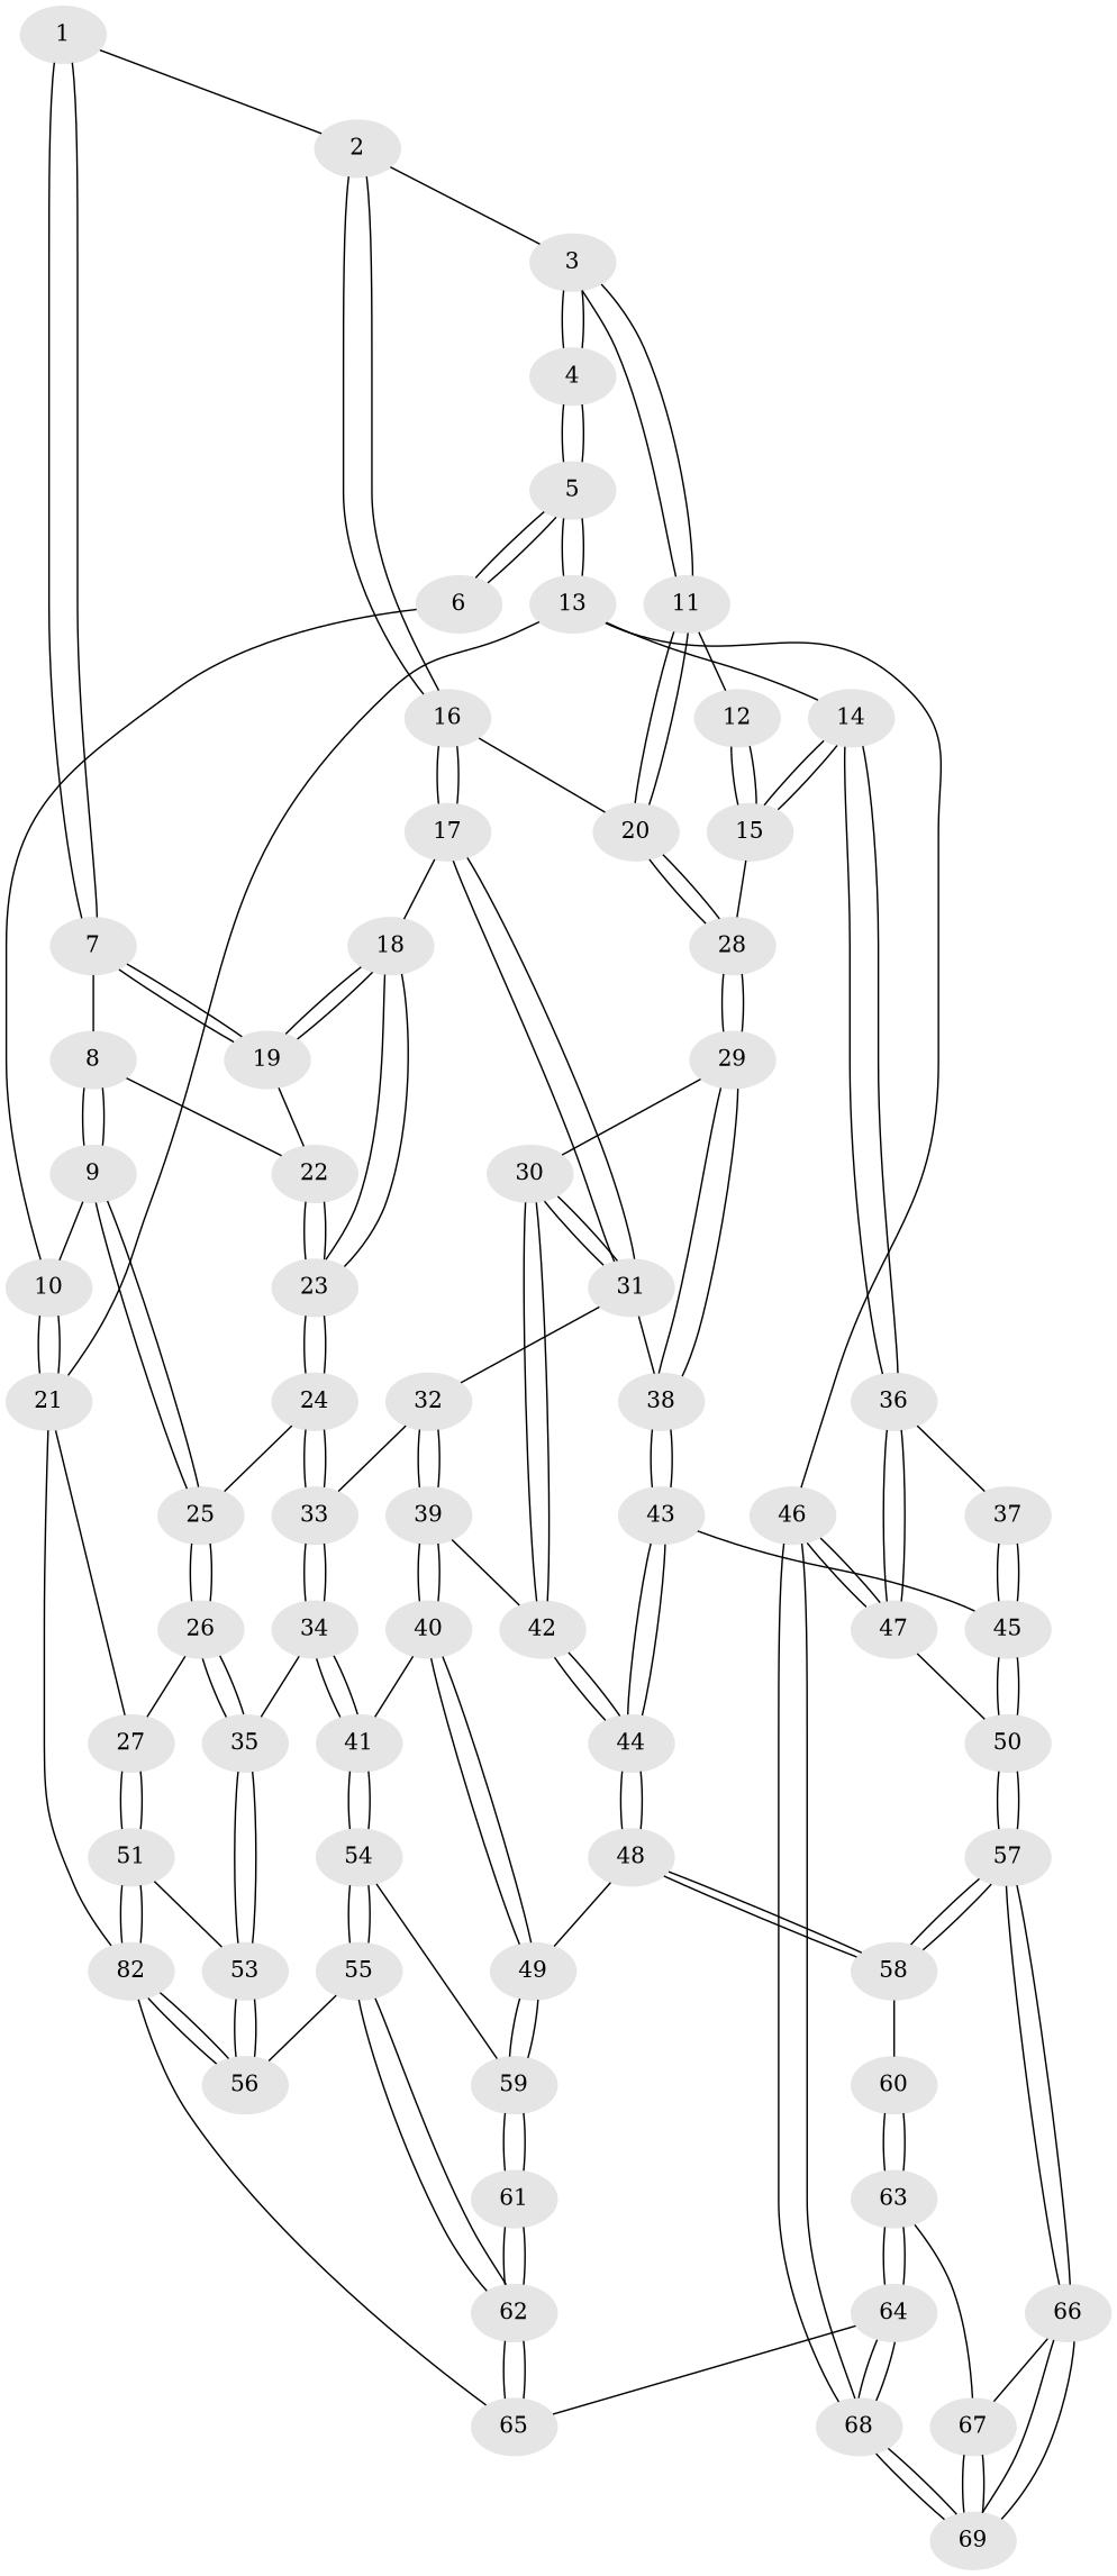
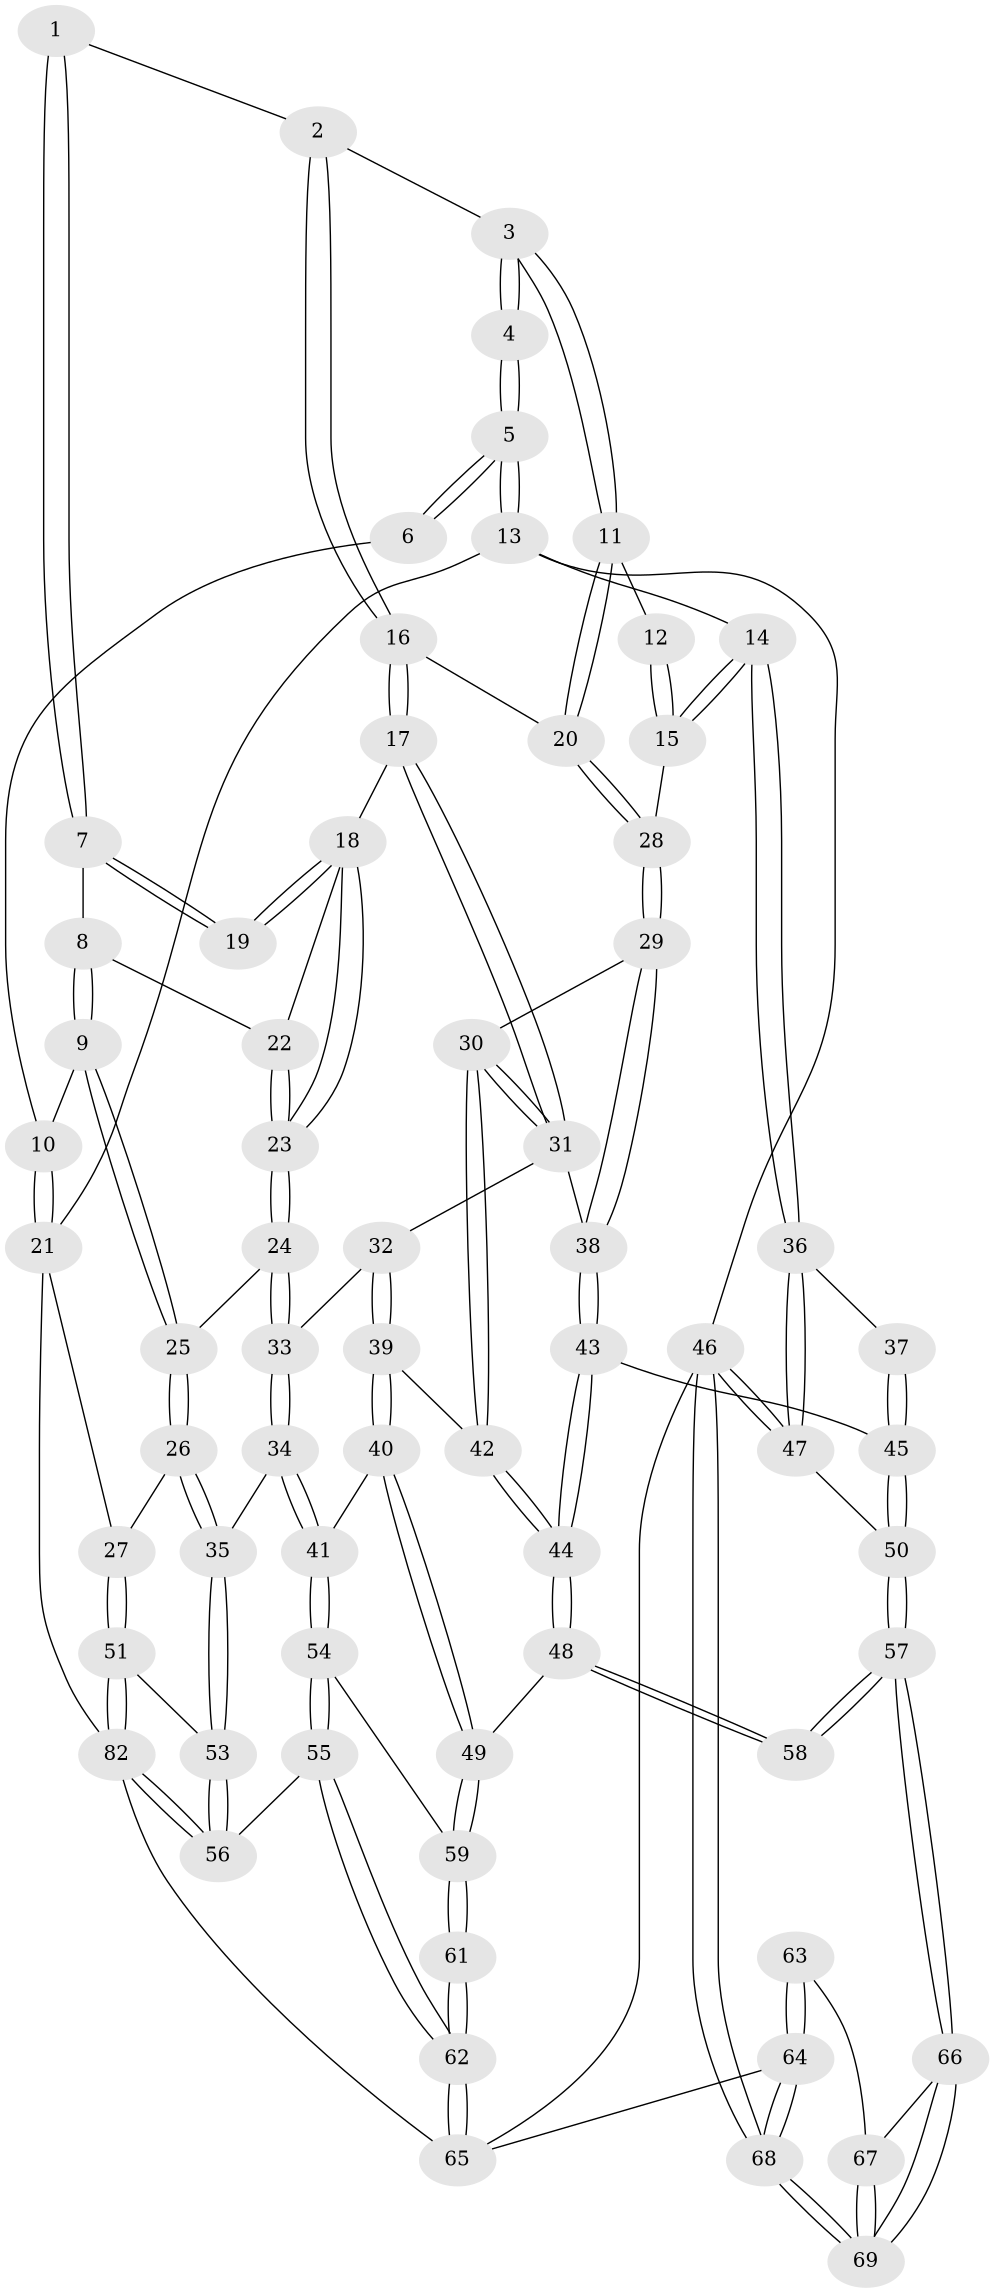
  graph {
    node [color=gray90 style=filled]
    1
    2
    7
    3
    16
    8
    19
    4
    11
    20
    17
    5
    12
    6
    13
    10
    21
    14
    46
    9
    22
    25
    23
    26
    27
    n26 [label=82]
    15
    28
    36
    47
    65
    68
    37
    29
    18
    31
    38
    32
    24
    51
    56
    33
    34
    35
    53
    30
    42
    43
    44
    39
    40
    41
    54
    45
    50
    49
    59
    55
    48
    58
    57
    69
-   60
    61
    66
    62
    67
    63
    64
    1 -- 2
    1 -- 7
    1 -- 7
    2 -- 3
    2 -- 16
    2 -- 16
    7 -- 8
    7 -- 19
    7 -- 19
    3 -- 4
    3 -- 4
    3 -- 11
    3 -- 11
    16 -- 20
    16 -- 17
    16 -- 17
    8 -- 9
    8 -- 9
    8 -- 22
-   19 -- 22
+   18 -- 22
    4 -- 5
    4 -- 5
    11 -- 20
    11 -- 20
    11 -- 12
    20 -- 28
    20 -- 28
    17 -- 18
    17 -- 31
    17 -- 31
    5 -- 6
    5 -- 6
    5 -- 13
    5 -- 13
    12 -- 15
    12 -- 15
    6 -- 10
    13 -- 21
    13 -- 14
    13 -- 46
    10 -- 21
    10 -- 21
    21 -- 27
    21 -- n26
    14 -- 15
    14 -- 15
    14 -- 36
    14 -- 36
    46 -- 47
    46 -- 47
+   46 -- 65
    46 -- 68
    46 -- 68
    9 -- 10
    9 -- 25
    9 -- 25
    22 -- 23
    22 -- 23
    25 -- 26
    25 -- 26
    23 -- 24
    23 -- 24
    26 -- 27
    26 -- 35
    26 -- 35
    27 -- 51
    27 -- 51
    n26 -- 65
    n26 -- 56
    n26 -- 56
    15 -- 28
    28 -- 29
    28 -- 29
    36 -- 47
    36 -- 47
    36 -- 37
    47 -- 50
    68 -- 69
    68 -- 69
    37 -- 45
    37 -- 45
    29 -- 38
    29 -- 38
    29 -- 30
    18 -- 19
    18 -- 19
    18 -- 23
    18 -- 23
    31 -- 38
    31 -- 32
    38 -- 43
    38 -- 43
    32 -- 33
    32 -- 39
    32 -- 39
    24 -- 25
    24 -- 33
    24 -- 33
    51 -- n26
    51 -- n26
    51 -- 53
    33 -- 34
    33 -- 34
    34 -- 35
    34 -- 41
    34 -- 41
    35 -- 53
    35 -- 53
    53 -- 56
    53 -- 56
    30 -- 31
    30 -- 31
    30 -- 42
    30 -- 42
    42 -- 44
    42 -- 44
    43 -- 44
    43 -- 44
    43 -- 45
    44 -- 48
    44 -- 48
    39 -- 42
    39 -- 40
    39 -- 40
    40 -- 41
    40 -- 49
    40 -- 49
    41 -- 54
    41 -- 54
    54 -- 59
    54 -- 55
    54 -- 55
    45 -- 50
    45 -- 50
    50 -- 57
    50 -- 57
    49 -- 59
    49 -- 59
    59 -- 61
    59 -- 61
    55 -- 56
    55 -- 62
    55 -- 62
    48 -- 49
    48 -- 58
    48 -- 58
-   58 -- 60
    57 -- 58
    57 -- 58
    57 -- 66
    57 -- 66
-   60 -- 63
-   60 -- 63
    61 -- 62
    61 -- 62
    66 -- 69
    66 -- 69
    66 -- 67
    62 -- 65
    62 -- 65
    67 -- 69
    67 -- 69
    63 -- 67
    63 -- 64
    63 -- 64
    64 -- 65
    64 -- 68
    64 -- 68
  }
